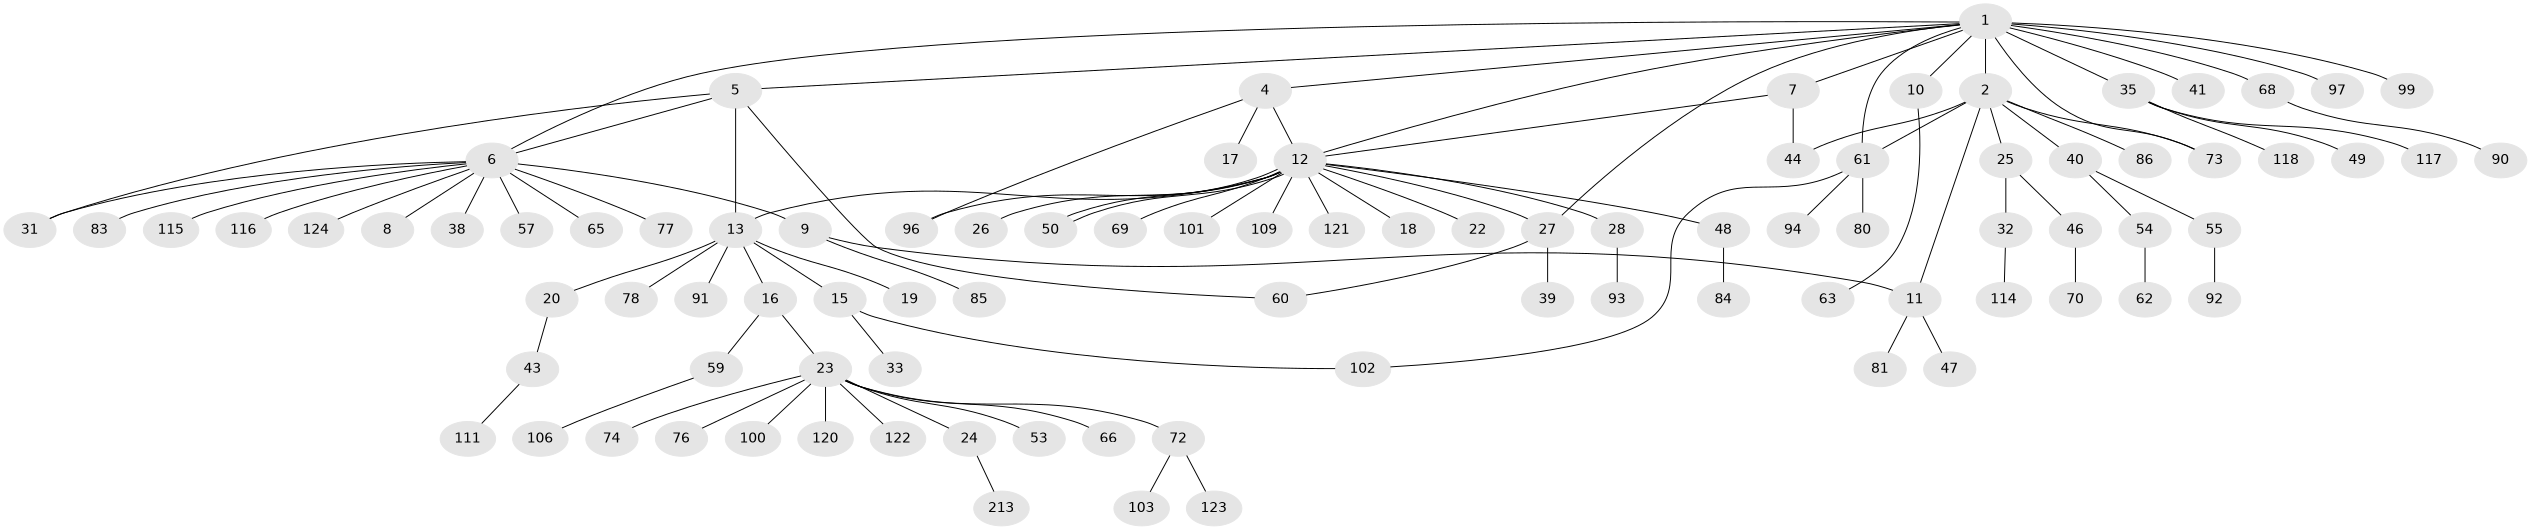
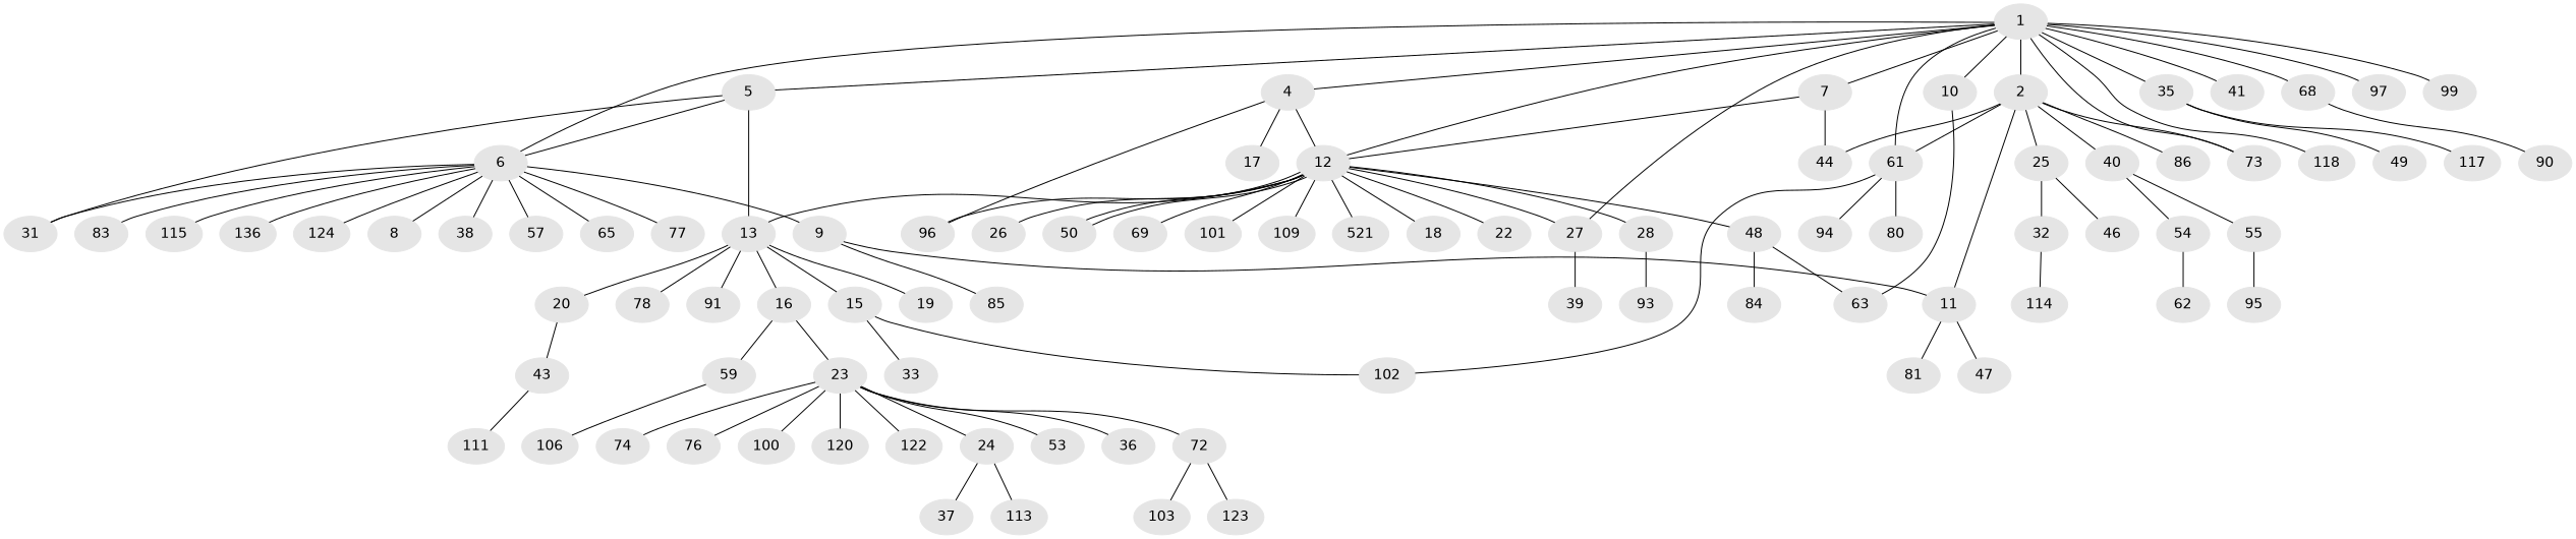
  graph {
    fontname="DejaVu Sans"
    node [color=gray90 fontname="DejaVu Sans" style=filled]
    edge [fontname="DejaVu Sans"]
    1 [super="+3"]
    2 [super="+56"]
    4 [super="+107"]
    5 [super="+82"]
    6 [super="+45"]
    7 [super="+52"]
    10
    12 [super="+21"]
    27 [super="+30"]
    35
    41
    61 [super="+88"]
    68
    73
    97
    99
    118
    11 [super="+51"]
    25
    40 [super="+42"]
    44 [super="+87"]
    86
    17
    96
    13 [super="+14"]
    31
-   60 [super="+64"]
    8 [super="+119"]
    9 [super="+29"]
    38
    57
    65
    77
    83
    115
-   116
+   116 [label=136]
    124
    63 [super="+67"]
    18
    22 [super="+34"]
    26
    28
    48 [super="+75"]
    50
    69
    101
    109
-   121
+   121 [label=521]
    39
    49
    117
    102
    80
    94
    90 [super="+108"]
    47
    81
    n58 [label=32]
    46
    54
    55 [super="+58"]
    15 [super="+32"]
    16
    19
    20
    n66 [label=78]
    91
    85
    93
    84
    33
    23 [super="+105"]
    59 [super="+104"]
    43 [super="+89"]
    24 [super="+78"]
    53
-   66
+   66 [label=36]
    72 [super="+92"]
    74
    76
    100
    120
    122
    106
    111
-   113 [label=213]
+   37
+   113
    103
    123
    114
-   70 [super="+110"]
    62
-   95 [label=92]
+   95
    1 -- 2 [weight=2]
    1 -- 4
    1 -- 5
    1 -- 6
    1 -- 7
    1 -- 10
    1 -- 12
    1 -- 27
    1 -- 35
    1 -- 41
    1 -- 61
    1 -- 68
    1 -- 73
    1 -- 97
    1 -- 99
-   35 -- 118
+   1 -- 118
    2 -- 61
    2 -- 73
    2 -- 11
    2 -- 25
    2 -- 40
    2 -- 44
    2 -- 86
    4 -- 12
    4 -- 17
    4 -- 96
    5 -- 6
    5 -- 13
    5 -- 31
-   5 -- 60
    6 -- 31
    6 -- 8
    6 -- 9 [weight=2]
    6 -- 38
    6 -- 57
    6 -- 65
    6 -- 77
    6 -- 83
    6 -- 115
    6 -- 116
    6 -- 124
    7 -- 12
    7 -- 44
    10 -- 63
    12 -- 27
    12 -- 96
    12 -- 13
    12 -- 18
    12 -- 22
    12 -- 26
    12 -- 28
    12 -- 48
    12 -- 50
    12 -- 50
    12 -- 69
    12 -- 101
    12 -- 109
    12 -- 121
-   27 -- 60
    27 -- 39
    35 -- 49
    35 -- 117
    61 -- 102
    61 -- 80
    61 -- 94
    68 -- 90
    11 -- 47
    11 -- 81
    25 -- n58
    25 -- 46
    40 -- 54
    40 -- 55
    13 -- 15
    13 -- 16
    13 -- 19
    13 -- 20
    13 -- n66
    13 -- 91
    9 -- 11
    9 -- 85
    28 -- 93
+   48 -- 63
    48 -- 84
    n58 -- 114
-   46 -- 70
    54 -- 62
    55 -- 95
    15 -- 102
    15 -- 33
    16 -- 23
    16 -- 59
    20 -- 43
    23 -- 24
    23 -- 53
    23 -- 66
    23 -- 72
    23 -- 74
    23 -- 76
    23 -- 100
    23 -- 120
    23 -- 122
    59 -- 106
    43 -- 111
+   24 -- 37
    24 -- 113
    72 -- 103
    72 -- 123
  }
